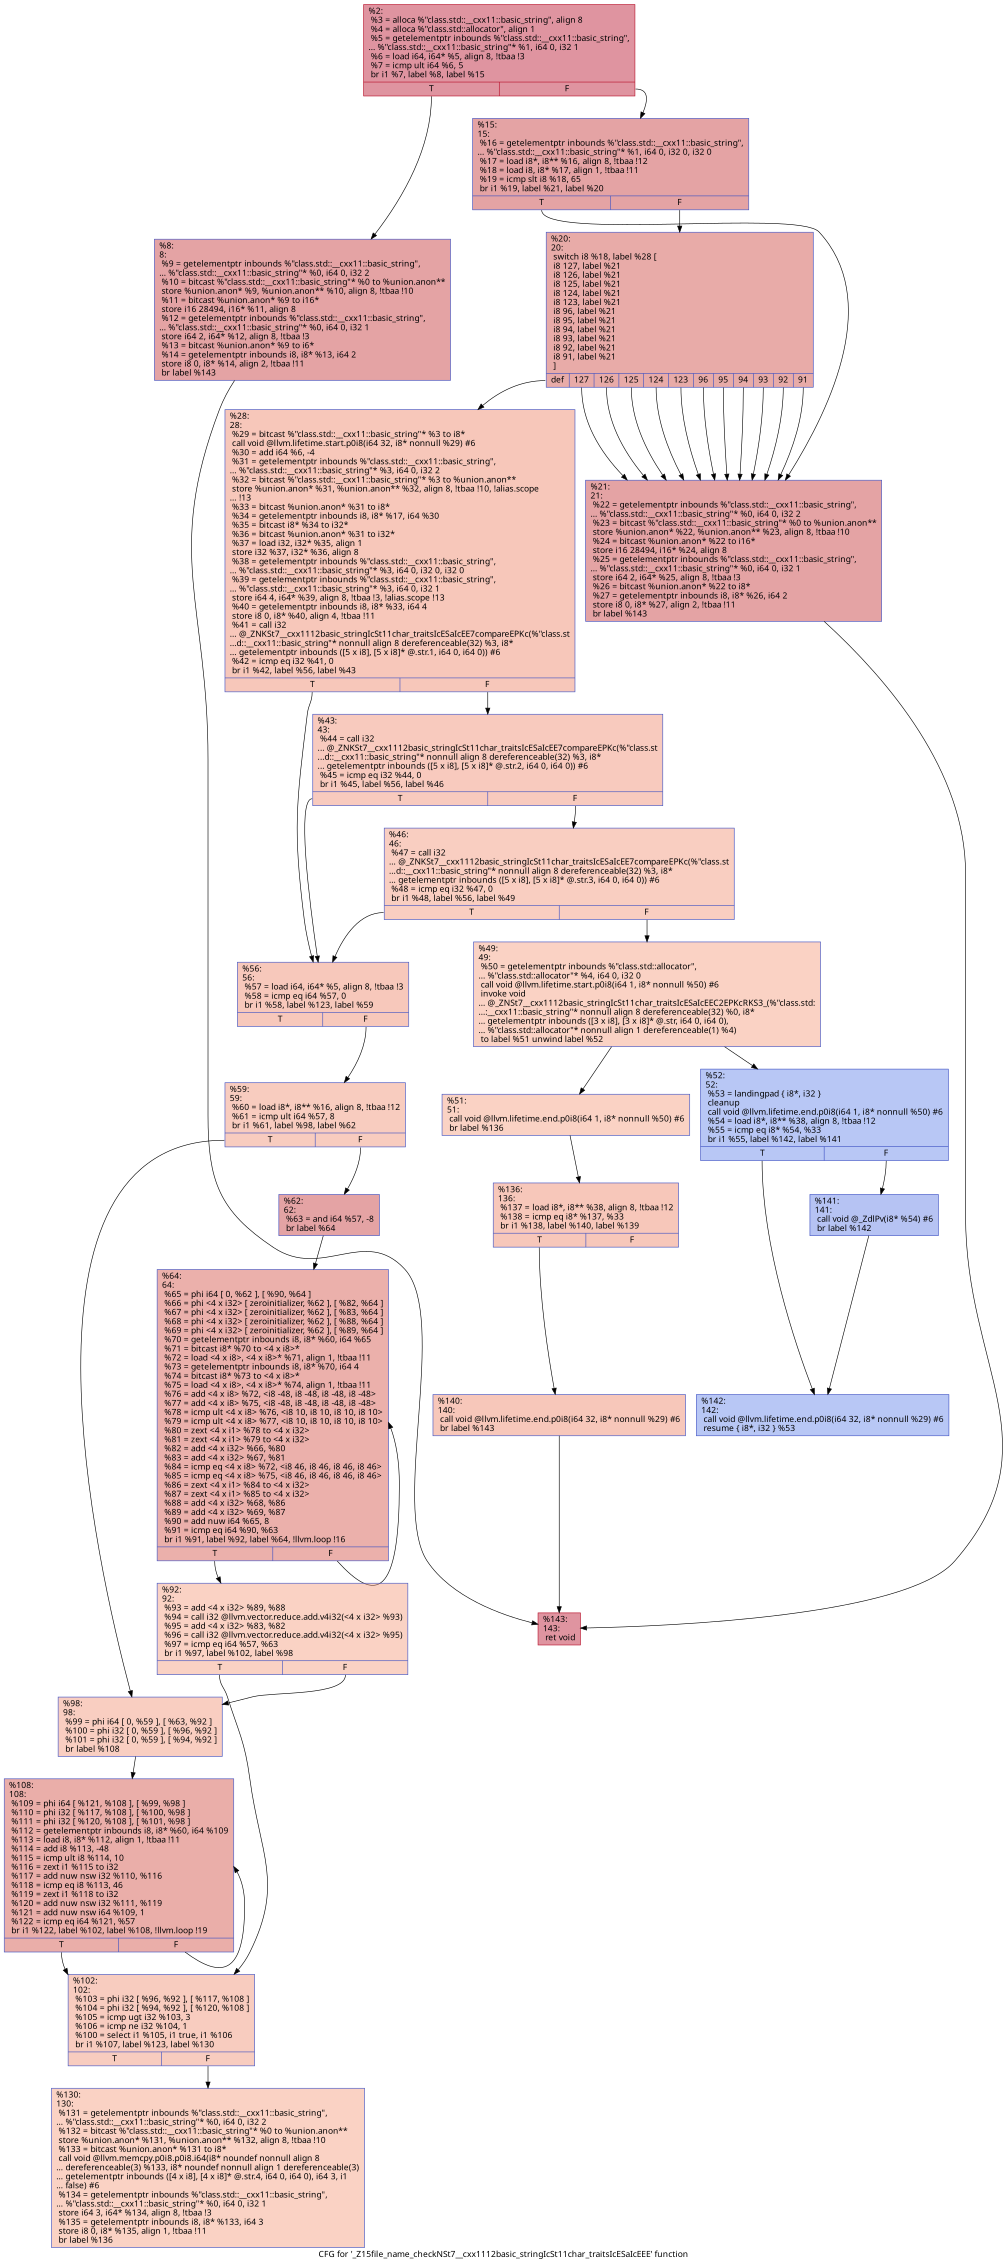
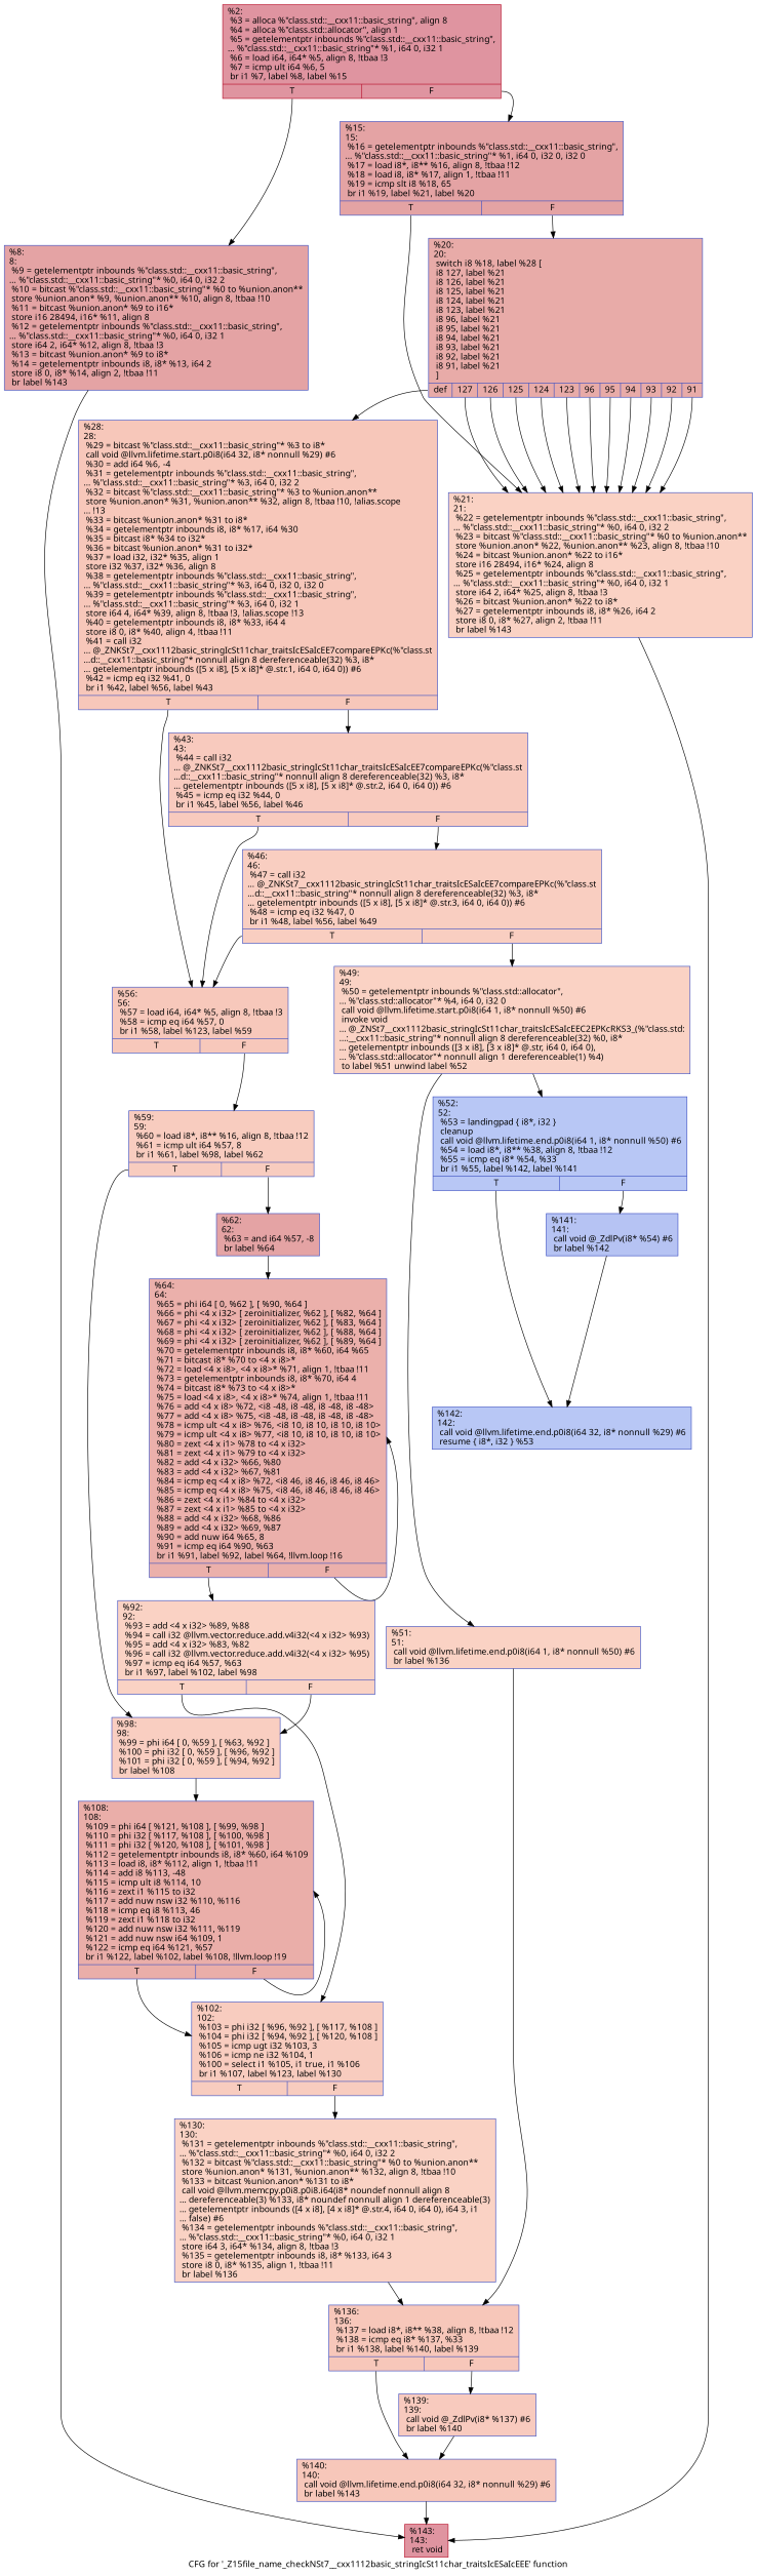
  digraph {
    fontname="Noto Sans"
    label="CFG for '_Z15file_name_checkNSt7__cxx1112basic_stringIcSt11char_traitsIcESaIcEEE' function"
    node [color="#3d50c3ff" fillcolor="#c32e3170" fontname="Noto Sans" shape=record style=filled]
    edge [fontname="Noto Sans" tailport=s0]
    n1 [color="#b70d28ff" fillcolor="#b70d2870" label="{%2:\l  %3 = alloca %\"class.std::__cxx11::basic_string\", align 8\l  %4 = alloca %\"class.std::allocator\", align 1\l  %5 = getelementptr inbounds %\"class.std::__cxx11::basic_string\",\l... %\"class.std::__cxx11::basic_string\"* %1, i64 0, i32 1\l  %6 = load i64, i64* %5, align 8, !tbaa !3\l  %7 = icmp ult i64 %6, 5\l  br i1 %7, label %8, label %15\l|{<s0>T|<s1>F}}"]
-   n2 [label="{%8:\l8:                                                \l  %9 = getelementptr inbounds %\"class.std::__cxx11::basic_string\",\l... %\"class.std::__cxx11::basic_string\"* %0, i64 0, i32 2\l  %10 = bitcast %\"class.std::__cxx11::basic_string\"* %0 to %union.anon**\l  store %union.anon* %9, %union.anon** %10, align 8, !tbaa !10\l  %11 = bitcast %union.anon* %9 to i16*\l  store i16 28494, i16* %11, align 8\l  %12 = getelementptr inbounds %\"class.std::__cxx11::basic_string\",\l... %\"class.std::__cxx11::basic_string\"* %0, i64 0, i32 1\l  store i64 2, i64* %12, align 8, !tbaa !3\l  %13 = bitcast %union.anon* %9 to i6*\l  %14 = getelementptr inbounds i8, i8* %13, i64 2\l  store i8 0, i8* %14, align 2, !tbaa !11\l  br label %143\l}"]
+   n2 [label="{%8:\l8:                                                \l  %9 = getelementptr inbounds %\"class.std::__cxx11::basic_string\",\l... %\"class.std::__cxx11::basic_string\"* %0, i64 0, i32 2\l  %10 = bitcast %\"class.std::__cxx11::basic_string\"* %0 to %union.anon**\l  store %union.anon* %9, %union.anon** %10, align 8, !tbaa !10\l  %11 = bitcast %union.anon* %9 to i16*\l  store i16 28494, i16* %11, align 8\l  %12 = getelementptr inbounds %\"class.std::__cxx11::basic_string\",\l... %\"class.std::__cxx11::basic_string\"* %0, i64 0, i32 1\l  store i64 2, i64* %12, align 8, !tbaa !3\l  %13 = bitcast %union.anon* %9 to i8*\l  %14 = getelementptr inbounds i8, i8* %13, i64 2\l  store i8 0, i8* %14, align 2, !tbaa !11\l  br label %143\l}"]
    n3 [label="{%15:\l15:                                               \l  %16 = getelementptr inbounds %\"class.std::__cxx11::basic_string\",\l... %\"class.std::__cxx11::basic_string\"* %1, i64 0, i32 0, i32 0\l  %17 = load i8*, i8** %16, align 8, !tbaa !12\l  %18 = load i8, i8* %17, align 1, !tbaa !11\l  %19 = icmp slt i8 %18, 65\l  br i1 %19, label %21, label %20\l|{<s0>T|<s1>F}}"]
    n4 [color="#b70d28ff" fillcolor="#b70d2870" label="{%143:\l143:                                              \l  ret void\l}"]
-   n5 [label="{%21:\l21:                                               \l  %22 = getelementptr inbounds %\"class.std::__cxx11::basic_string\",\l... %\"class.std::__cxx11::basic_string\"* %0, i64 0, i32 2\l  %23 = bitcast %\"class.std::__cxx11::basic_string\"* %0 to %union.anon**\l  store %union.anon* %22, %union.anon** %23, align 8, !tbaa !10\l  %24 = bitcast %union.anon* %22 to i16*\l  store i16 28494, i16* %24, align 8\l  %25 = getelementptr inbounds %\"class.std::__cxx11::basic_string\",\l... %\"class.std::__cxx11::basic_string\"* %0, i64 0, i32 1\l  store i64 2, i64* %25, align 8, !tbaa !3\l  %26 = bitcast %union.anon* %22 to i8*\l  %27 = getelementptr inbounds i8, i8* %26, i64 2\l  store i8 0, i8* %27, align 2, !tbaa !11\l  br label %143\l}"]
+   n5 [fillcolor="#f4987a70" label="{%21:\l21:                                               \l  %22 = getelementptr inbounds %\"class.std::__cxx11::basic_string\",\l... %\"class.std::__cxx11::basic_string\"* %0, i64 0, i32 2\l  %23 = bitcast %\"class.std::__cxx11::basic_string\"* %0 to %union.anon**\l  store %union.anon* %22, %union.anon** %23, align 8, !tbaa !10\l  %24 = bitcast %union.anon* %22 to i16*\l  store i16 28494, i16* %24, align 8\l  %25 = getelementptr inbounds %\"class.std::__cxx11::basic_string\",\l... %\"class.std::__cxx11::basic_string\"* %0, i64 0, i32 1\l  store i64 2, i64* %25, align 8, !tbaa !3\l  %26 = bitcast %union.anon* %22 to i8*\l  %27 = getelementptr inbounds i8, i8* %26, i64 2\l  store i8 0, i8* %27, align 2, !tbaa !11\l  br label %143\l}"]
    n6 [fillcolor="#cc403a70" label="{%20:\l20:                                               \l  switch i8 %18, label %28 [\l    i8 127, label %21\l    i8 126, label %21\l    i8 125, label %21\l    i8 124, label %21\l    i8 123, label %21\l    i8 96, label %21\l    i8 95, label %21\l    i8 94, label %21\l    i8 93, label %21\l    i8 92, label %21\l    i8 91, label %21\l  ]\l|{<s0>def|<s1>127|<s2>126|<s3>125|<s4>124|<s5>123|<s6>96|<s7>95|<s8>94|<s9>93|<s10>92|<s11>91}}"]
    n7 [fillcolor="#ec7f6370" label="{%28:\l28:                                               \l  %29 = bitcast %\"class.std::__cxx11::basic_string\"* %3 to i8*\l  call void @llvm.lifetime.start.p0i8(i64 32, i8* nonnull %29) #6\l  %30 = add i64 %6, -4\l  %31 = getelementptr inbounds %\"class.std::__cxx11::basic_string\",\l... %\"class.std::__cxx11::basic_string\"* %3, i64 0, i32 2\l  %32 = bitcast %\"class.std::__cxx11::basic_string\"* %3 to %union.anon**\l  store %union.anon* %31, %union.anon** %32, align 8, !tbaa !10, !alias.scope\l... !13\l  %33 = bitcast %union.anon* %31 to i8*\l  %34 = getelementptr inbounds i8, i8* %17, i64 %30\l  %35 = bitcast i8* %34 to i32*\l  %36 = bitcast %union.anon* %31 to i32*\l  %37 = load i32, i32* %35, align 1\l  store i32 %37, i32* %36, align 8\l  %38 = getelementptr inbounds %\"class.std::__cxx11::basic_string\",\l... %\"class.std::__cxx11::basic_string\"* %3, i64 0, i32 0, i32 0\l  %39 = getelementptr inbounds %\"class.std::__cxx11::basic_string\",\l... %\"class.std::__cxx11::basic_string\"* %3, i64 0, i32 1\l  store i64 4, i64* %39, align 8, !tbaa !3, !alias.scope !13\l  %40 = getelementptr inbounds i8, i8* %33, i64 4\l  store i8 0, i8* %40, align 4, !tbaa !11\l  %41 = call i32\l... @_ZNKSt7__cxx1112basic_stringIcSt11char_traitsIcESaIcEE7compareEPKc(%\"class.st\l...d::__cxx11::basic_string\"* nonnull align 8 dereferenceable(32) %3, i8*\l... getelementptr inbounds ([5 x i8], [5 x i8]* @.str.1, i64 0, i64 0)) #6\l  %42 = icmp eq i32 %41, 0\l  br i1 %42, label %56, label %43\l|{<s0>T|<s1>F}}"]
    n8 [fillcolor="#ed836670" label="{%56:\l56:                                               \l  %57 = load i64, i64* %5, align 8, !tbaa !3\l  %58 = icmp eq i64 %57, 0\l  br i1 %58, label %123, label %59\l|{<s0>T|<s1>F}}"]
    n9 [fillcolor="#ef886b70" label="{%43:\l43:                                               \l  %44 = call i32\l... @_ZNKSt7__cxx1112basic_stringIcSt11char_traitsIcESaIcEE7compareEPKc(%\"class.st\l...d::__cxx11::basic_string\"* nonnull align 8 dereferenceable(32) %3, i8*\l... getelementptr inbounds ([5 x i8], [5 x i8]* @.str.2, i64 0, i64 0)) #6\l  %45 = icmp eq i32 %44, 0\l  br i1 %45, label %56, label %46\l|{<s0>T|<s1>F}}"]
    n10 [fillcolor="#f08b6e70" label="{%59:\l59:                                               \l  %60 = load i8*, i8** %16, align 8, !tbaa !12\l  %61 = icmp ult i64 %57, 8\l  br i1 %61, label %98, label %62\l|{<s0>T|<s1>F}}"]
    n11 [fillcolor="#f2907270" label="{%46:\l46:                                               \l  %47 = call i32\l... @_ZNKSt7__cxx1112basic_stringIcSt11char_traitsIcESaIcEE7compareEPKc(%\"class.st\l...d::__cxx11::basic_string\"* nonnull align 8 dereferenceable(32) %3, i8*\l... getelementptr inbounds ([5 x i8], [5 x i8]* @.str.3, i64 0, i64 0)) #6\l  %48 = icmp eq i32 %47, 0\l  br i1 %48, label %56, label %49\l|{<s0>T|<s1>F}}"]
    n12 [fillcolor="#f2907270" label="{%98:\l98:                                               \l  %99 = phi i64 [ 0, %59 ], [ %63, %92 ]\l  %100 = phi i32 [ 0, %59 ], [ %96, %92 ]\l  %101 = phi i32 [ 0, %59 ], [ %94, %92 ]\l  br label %108\l}"]
    n13 [label="{%62:\l62:                                               \l  %63 = and i64 %57, -8\l  br label %64\l}"]
    n14 [fillcolor="#f4987a70" label="{%49:\l49:                                               \l  %50 = getelementptr inbounds %\"class.std::allocator\",\l... %\"class.std::allocator\"* %4, i64 0, i32 0\l  call void @llvm.lifetime.start.p0i8(i64 1, i8* nonnull %50) #6\l  invoke void\l... @_ZNSt7__cxx1112basic_stringIcSt11char_traitsIcESaIcEEC2EPKcRKS3_(%\"class.std:\l...:__cxx11::basic_string\"* nonnull align 8 dereferenceable(32) %0, i8*\l... getelementptr inbounds ([3 x i8], [3 x i8]* @.str, i64 0, i64 0),\l... %\"class.std::allocator\"* nonnull align 1 dereferenceable(1) %4)\l          to label %51 unwind label %52\l}"]
    n15 [fillcolor="#f4987a70" label="{%51:\l51:                                               \l  call void @llvm.lifetime.end.p0i8(i64 1, i8* nonnull %50) #6\l  br label %136\l}"]
    n16 [fillcolor="#5f7fe870" label="{%52:\l52:                                               \l  %53 = landingpad \{ i8*, i32 \}\l          cleanup\l  call void @llvm.lifetime.end.p0i8(i64 1, i8* nonnull %50) #6\l  %54 = load i8*, i8** %38, align 8, !tbaa !12\l  %55 = icmp eq i8* %54, %33\l  br i1 %55, label %142, label %141\l|{<s0>T|<s1>F}}"]
    n17 [fillcolor="#ec7f6370" label="{%136:\l136:                                              \l  %137 = load i8*, i8** %38, align 8, !tbaa !12\l  %138 = icmp eq i8* %137, %33\l  br i1 %138, label %140, label %139\l|{<s0>T|<s1>F}}"]
    n18 [fillcolor="#5f7fe870" label="{%142:\l142:                                              \l  call void @llvm.lifetime.end.p0i8(i64 32, i8* nonnull %29) #6\l  resume \{ i8*, i32 \} %53\l}"]
    n19 [fillcolor="#5977e370" label="{%141:\l141:                                              \l  call void @_ZdlPv(i8* %54) #6\l  br label %142\l}"]
    n20 [fillcolor="#ec7f6370" label="{%140:\l140:                                              \l  call void @llvm.lifetime.end.p0i8(i64 32, i8* nonnull %29) #6\l  br label %143\l}"]
+   n21 [fillcolor="#ef886b70" label="{%139:\l139:                                              \l  call void @_ZdlPv(i8* %137) #6\l  br label %140\l}"]
    n22 [fillcolor="#d0473d70" label="{%108:\l108:                                              \l  %109 = phi i64 [ %121, %108 ], [ %99, %98 ]\l  %110 = phi i32 [ %117, %108 ], [ %100, %98 ]\l  %111 = phi i32 [ %120, %108 ], [ %101, %98 ]\l  %112 = getelementptr inbounds i8, i8* %60, i64 %109\l  %113 = load i8, i8* %112, align 1, !tbaa !11\l  %114 = add i8 %113, -48\l  %115 = icmp ult i8 %114, 10\l  %116 = zext i1 %115 to i32\l  %117 = add nuw nsw i32 %110, %116\l  %118 = icmp eq i8 %113, 46\l  %119 = zext i1 %118 to i32\l  %120 = add nuw nsw i32 %111, %119\l  %121 = add nuw nsw i64 %109, 1\l  %122 = icmp eq i64 %121, %57\l  br i1 %122, label %102, label %108, !llvm.loop !19\l|{<s0>T|<s1>F}}"]
    n23 [fillcolor="#d24b4070" label="{%64:\l64:                                               \l  %65 = phi i64 [ 0, %62 ], [ %90, %64 ]\l  %66 = phi \<4 x i32\> [ zeroinitializer, %62 ], [ %82, %64 ]\l  %67 = phi \<4 x i32\> [ zeroinitializer, %62 ], [ %83, %64 ]\l  %68 = phi \<4 x i32\> [ zeroinitializer, %62 ], [ %88, %64 ]\l  %69 = phi \<4 x i32\> [ zeroinitializer, %62 ], [ %89, %64 ]\l  %70 = getelementptr inbounds i8, i8* %60, i64 %65\l  %71 = bitcast i8* %70 to \<4 x i8\>*\l  %72 = load \<4 x i8\>, \<4 x i8\>* %71, align 1, !tbaa !11\l  %73 = getelementptr inbounds i8, i8* %70, i64 4\l  %74 = bitcast i8* %73 to \<4 x i8\>*\l  %75 = load \<4 x i8\>, \<4 x i8\>* %74, align 1, !tbaa !11\l  %76 = add \<4 x i8\> %72, \<i8 -48, i8 -48, i8 -48, i8 -48\>\l  %77 = add \<4 x i8\> %75, \<i8 -48, i8 -48, i8 -48, i8 -48\>\l  %78 = icmp ult \<4 x i8\> %76, \<i8 10, i8 10, i8 10, i8 10\>\l  %79 = icmp ult \<4 x i8\> %77, \<i8 10, i8 10, i8 10, i8 10\>\l  %80 = zext \<4 x i1\> %78 to \<4 x i32\>\l  %81 = zext \<4 x i1\> %79 to \<4 x i32\>\l  %82 = add \<4 x i32\> %66, %80\l  %83 = add \<4 x i32\> %67, %81\l  %84 = icmp eq \<4 x i8\> %72, \<i8 46, i8 46, i8 46, i8 46\>\l  %85 = icmp eq \<4 x i8\> %75, \<i8 46, i8 46, i8 46, i8 46\>\l  %86 = zext \<4 x i1\> %84 to \<4 x i32\>\l  %87 = zext \<4 x i1\> %85 to \<4 x i32\>\l  %88 = add \<4 x i32\> %68, %86\l  %89 = add \<4 x i32\> %69, %87\l  %90 = add nuw i64 %65, 8\l  %91 = icmp eq i64 %90, %63\l  br i1 %91, label %92, label %64, !llvm.loop !16\l|{<s0>T|<s1>F}}"]
    n24 [fillcolor="#f08b6e70" label="{%102:\l102:                                              \l  %103 = phi i32 [ %96, %92 ], [ %117, %108 ]\l  %104 = phi i32 [ %94, %92 ], [ %120, %108 ]\l  %105 = icmp ugt i32 %103, 3\l  %106 = icmp ne i32 %104, 1\l  %100 = select i1 %105, i1 true, i1 %106\l  br i1 %107, label %123, label %130\l|{<s0>T|<s1>F}}"]
    n25 [fillcolor="#f4987a70" label="{%92:\l92:                                               \l  %93 = add \<4 x i32\> %89, %88\l  %94 = call i32 @llvm.vector.reduce.add.v4i32(\<4 x i32\> %93)\l  %95 = add \<4 x i32\> %83, %82\l  %96 = call i32 @llvm.vector.reduce.add.v4i32(\<4 x i32\> %95)\l  %97 = icmp eq i64 %57, %63\l  br i1 %97, label %102, label %98\l|{<s0>T|<s1>F}}"]
    n26 [fillcolor="#f4987a70" label="{%130:\l130:                                              \l  %131 = getelementptr inbounds %\"class.std::__cxx11::basic_string\",\l... %\"class.std::__cxx11::basic_string\"* %0, i64 0, i32 2\l  %132 = bitcast %\"class.std::__cxx11::basic_string\"* %0 to %union.anon**\l  store %union.anon* %131, %union.anon** %132, align 8, !tbaa !10\l  %133 = bitcast %union.anon* %131 to i8*\l  call void @llvm.memcpy.p0i8.p0i8.i64(i8* noundef nonnull align 8\l... dereferenceable(3) %133, i8* noundef nonnull align 1 dereferenceable(3)\l... getelementptr inbounds ([4 x i8], [4 x i8]* @.str.4, i64 0, i64 0), i64 3, i1\l... false) #6\l  %134 = getelementptr inbounds %\"class.std::__cxx11::basic_string\",\l... %\"class.std::__cxx11::basic_string\"* %0, i64 0, i32 1\l  store i64 3, i64* %134, align 8, !tbaa !3\l  %135 = getelementptr inbounds i8, i8* %133, i64 3\l  store i8 0, i8* %135, align 1, !tbaa !11\l  br label %136\l}"]
    n1 -> n2
    n1 -> n3 [tailport=s1]
    n2 -> n4
    n3 -> n5
    n3 -> n6 [tailport=s1]
    n5 -> n4
    n6 -> n5 [tailport=s1]
    n6 -> n5 [tailport=s2]
    n6 -> n5 [tailport=s3]
    n6 -> n5 [tailport=s4]
    n6 -> n5 [tailport=s5]
    n6 -> n5 [tailport=s6]
    n6 -> n5 [tailport=s7]
    n6 -> n5 [tailport=s8]
    n6 -> n5 [tailport=s9]
    n6 -> n5 [tailport=s10]
    n6 -> n5 [tailport=s11]
    n6 -> n7
    n7 -> n8
    n7 -> n9 [tailport=s1]
    n8 -> n10 [tailport=s1]
    n9 -> n8
    n9 -> n11 [tailport=s1]
    n10 -> n12
    n10 -> n13 [tailport=s1]
    n11 -> n8
    n11 -> n14 [tailport=s1]
    n12 -> n22
    n13 -> n23
    n14 -> n15
    n14 -> n16
    n15 -> n17
    n16 -> n18
    n16 -> n19 [tailport=s1]
    n17 -> n20
+   n17 -> n21 [tailport=s1]
    n19 -> n18
    n20 -> n4
+   n21 -> n20
    n22 -> n22 [tailport=s1]
    n22 -> n24
    n23 -> n23 [tailport=s1]
    n23 -> n25
    n24 -> n26 [tailport=s1]
    n25 -> n12 [tailport=s1]
    n25 -> n24
+   n26 -> n17
  }
